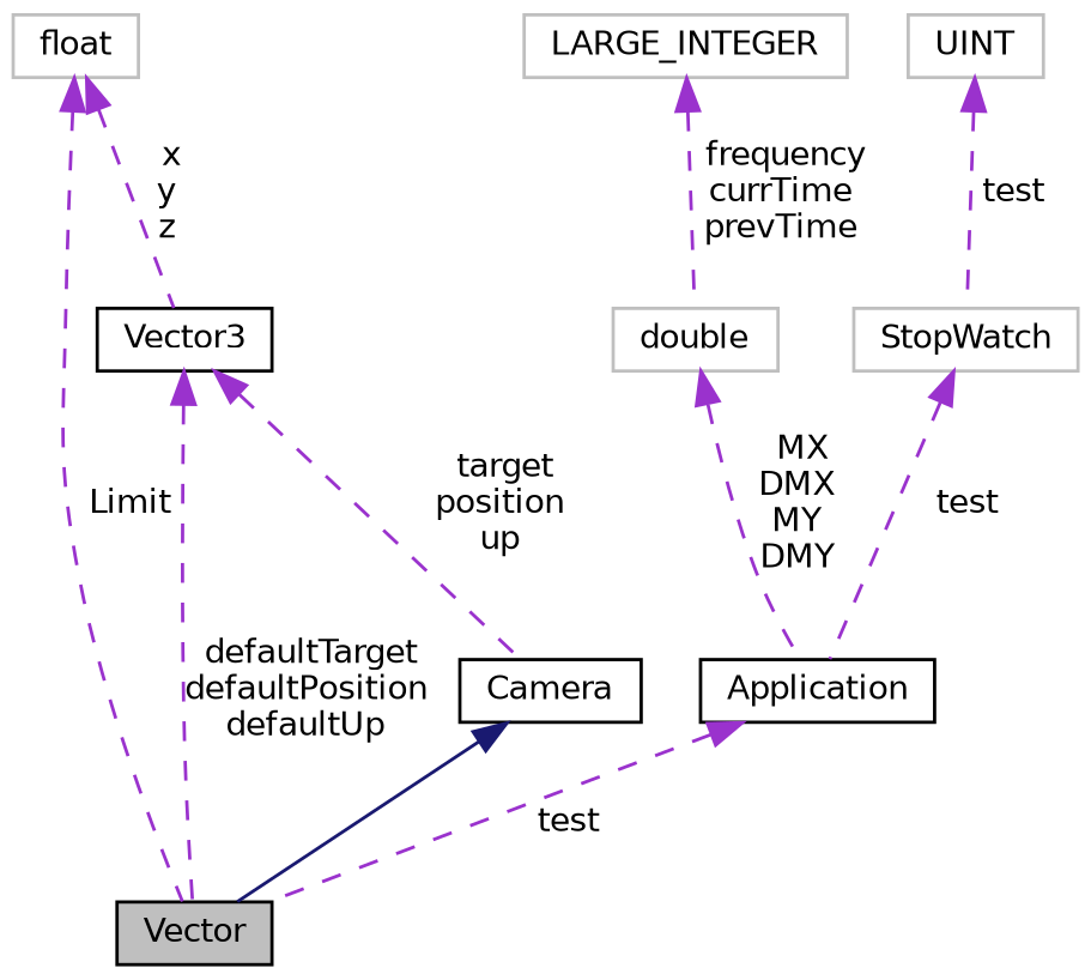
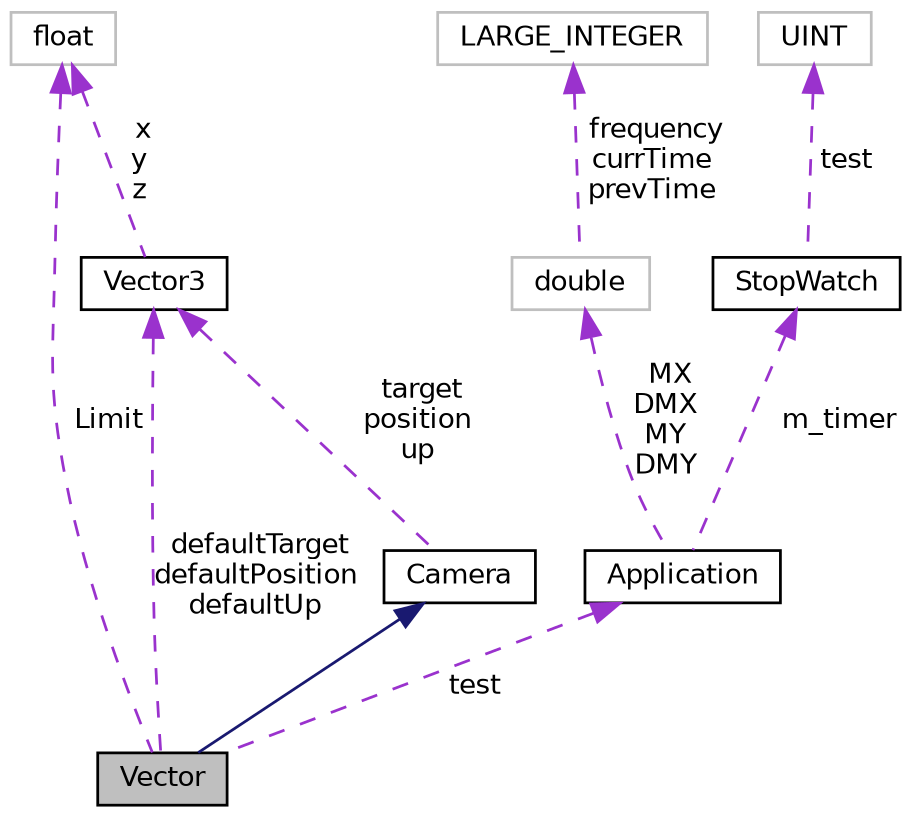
  digraph {
    node [color=black fontname=Helvetica fontsize=10 shape=record]
    edge [color=darkorchid3 dir=back fontname=Helvetica fontsize=10 labelfontname=Helvetica labelfontsize=10 style=dashed]
    n1 [fillcolor=grey75 fontcolor=black height=0.2 label=Vector style=filled width=0.4]
    n2 [height=0.2 label=Camera width=0.4]
    n3 [height=0.2 label=Vector3 width=0.4]
    n4 [color=grey75 height=0.2 label=float width=0.4]
    n5 [height=0.2 label=Application width=0.4]
    n6 [color=grey75 height=0.2 label=double width=0.4]
-   n7 [color=grey75 height=0.2 label=StopWatch width=0.4]
+   n7 [height=0.2 label=StopWatch width=0.4]
    n8 [color=grey75 height=0.2 label=UINT width=0.4]
    n9 [color=grey75 height=0.2 label=LARGE_INTEGER width=0.4]
    n2 -> n1 [color=midnightblue style=solid]
    n3 -> n1 [label=" defaultTarget\ndefaultPosition\ndefaultUp"]
    n3 -> n2 [label=" target\nposition\nup"]
    n4 -> n1 [label=" Limit"]
    n4 -> n3 [label=" x\ny\nz"]
    n5 -> n1 [label=" test"]
    n6 -> n5 [label=" MX\nDMX\nMY\nDMY"]
-   n7 -> n5 [label=" test"]
+   n7 -> n5 [label=" m_timer"]
    n8 -> n7 [label=" test"]
    n9 -> n6 [label=" frequency\ncurrTime\nprevTime"]
  }
